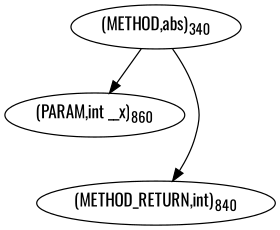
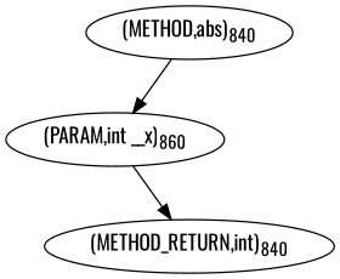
  digraph {
    fontname=Oswald
    node [fontname=Oswald]
    edge [fontname=Oswald]
-   n1 [label=<(METHOD,abs)<SUB>340</SUB>>]
+   n1 [label=<(METHOD,abs)<SUB>840</SUB>>]
    n2 [label=<(PARAM,int __x)<SUB>860</SUB>>]
    n3 [label=<(METHOD_RETURN,int)<SUB>840</SUB>>]
    n1 -> n2
-   n1 -> n3
+   n2 -> n3
  }
